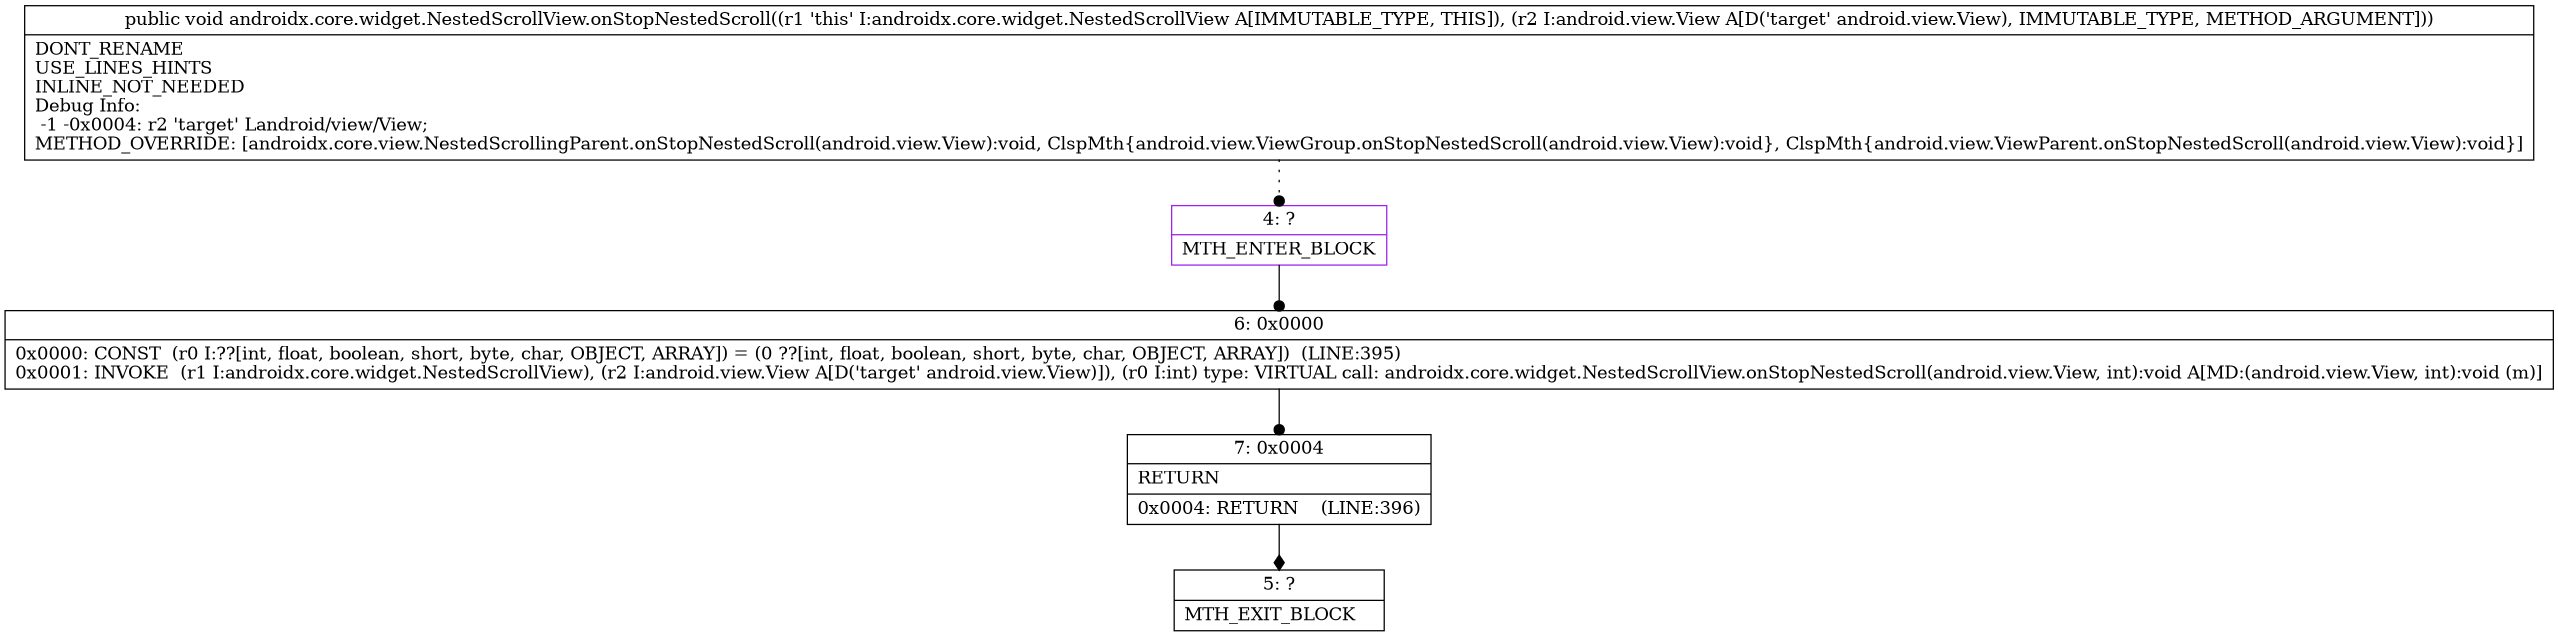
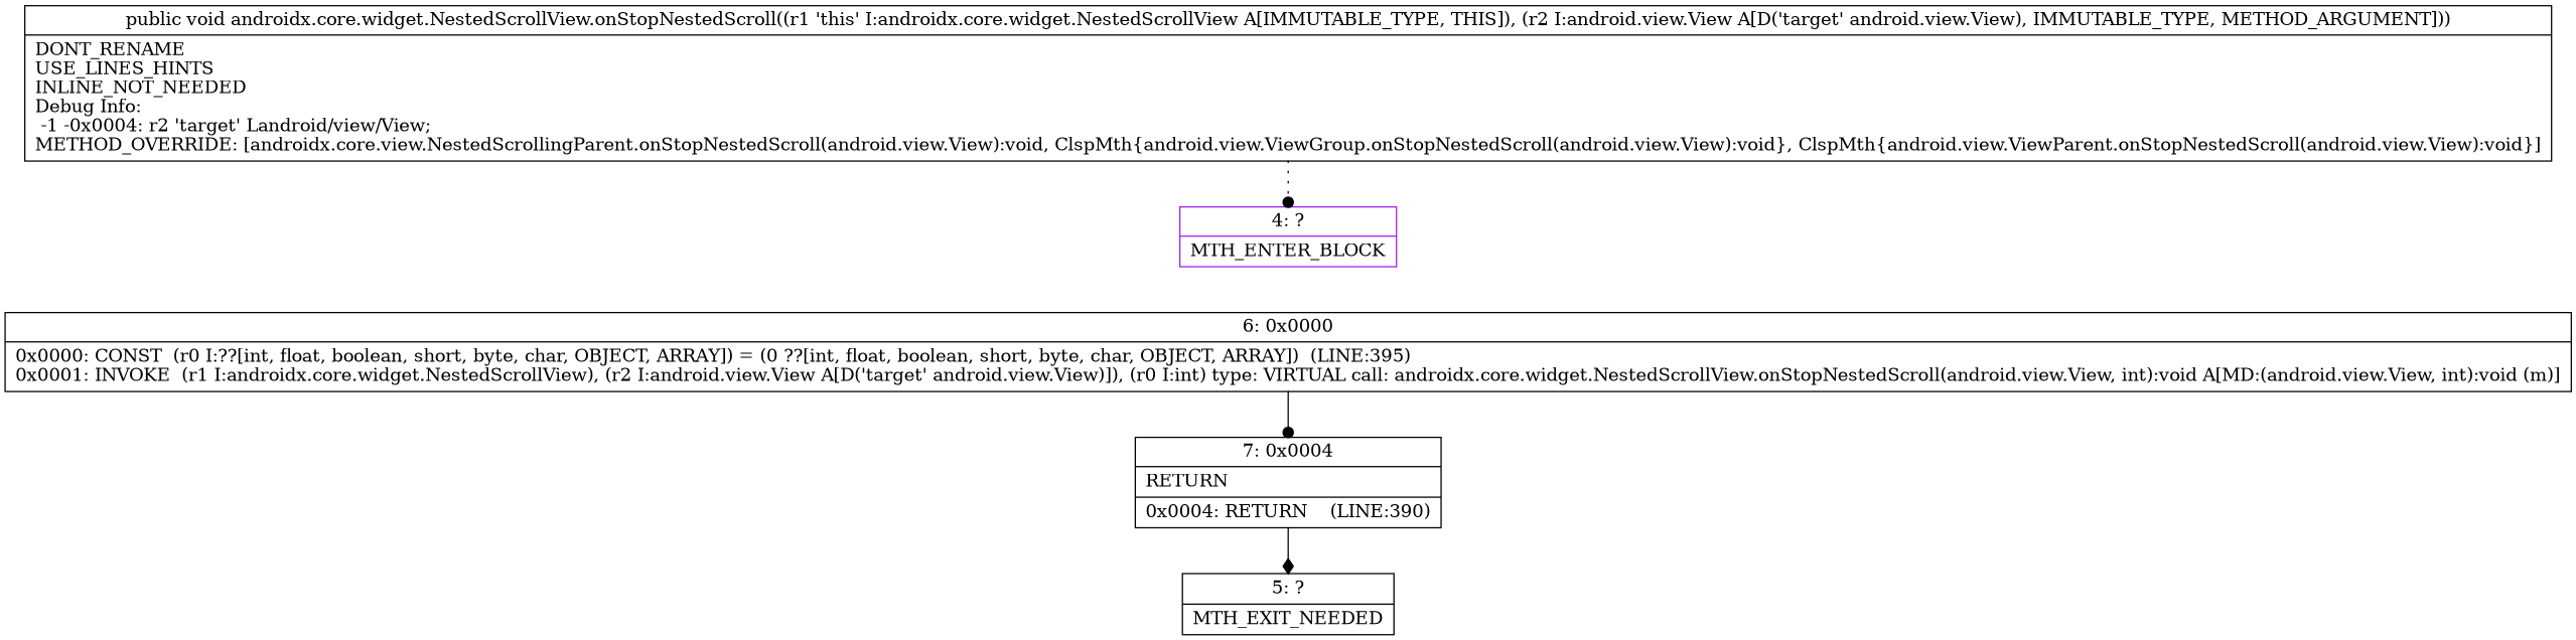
  digraph {
    fontname="DejaVu Serif"
    node [color=black fontname="DejaVu Serif" shape=record]
    edge [arrowhead=dot fontname="DejaVu Serif" style=solid]
    n1 [color=purple label="{4\:\ ?|MTH_ENTER_BLOCK\l}"]
    n2 [label="{6\:\ 0x0000|0x0000: CONST  (r0 I:??[int, float, boolean, short, byte, char, OBJECT, ARRAY]) = (0 ??[int, float, boolean, short, byte, char, OBJECT, ARRAY])  (LINE:395)\l0x0001: INVOKE  (r1 I:androidx.core.widget.NestedScrollView), (r2 I:android.view.View A[D('target' android.view.View)]), (r0 I:int) type: VIRTUAL call: androidx.core.widget.NestedScrollView.onStopNestedScroll(android.view.View, int):void A[MD:(android.view.View, int):void (m)]\l}"]
-   n3 [label="{7\:\ 0x0004|RETURN\l|0x0004: RETURN    (LINE:396)\l}"]
-   n4 [label="{5\:\ ?|MTH_EXIT_BLOCK\l}"]
+   n3 [label="{7\:\ 0x0004|RETURN\l|0x0004: RETURN    (LINE:390)\l}"]
+   n4 [label="{5\:\ ?|MTH_EXIT_NEEDED\l}"]
    n5 [label="{public void androidx.core.widget.NestedScrollView.onStopNestedScroll((r1 'this' I:androidx.core.widget.NestedScrollView A[IMMUTABLE_TYPE, THIS]), (r2 I:android.view.View A[D('target' android.view.View), IMMUTABLE_TYPE, METHOD_ARGUMENT]))  | DONT_RENAME\lUSE_LINES_HINTS\lINLINE_NOT_NEEDED\lDebug Info:\l  \-1 \-0x0004: r2 'target' Landroid\/view\/View;\lMETHOD_OVERRIDE: [androidx.core.view.NestedScrollingParent.onStopNestedScroll(android.view.View):void, ClspMth\{android.view.ViewGroup.onStopNestedScroll(android.view.View):void\}, ClspMth\{android.view.ViewParent.onStopNestedScroll(android.view.View):void\}]\l}"]
-   n1 -> n2
    n2 -> n3
    n3 -> n4 [arrowhead=diamond]
    n5 -> n1 [style=dotted]
  }
